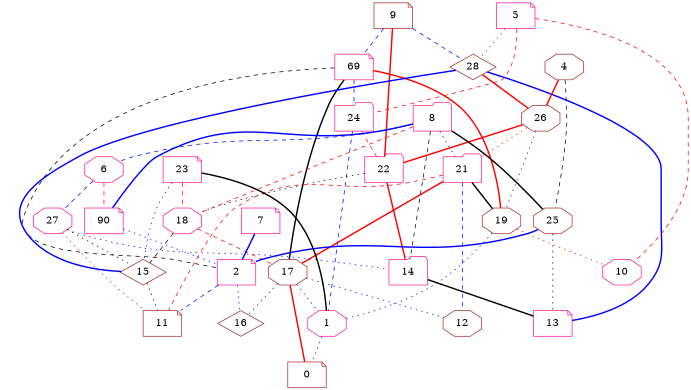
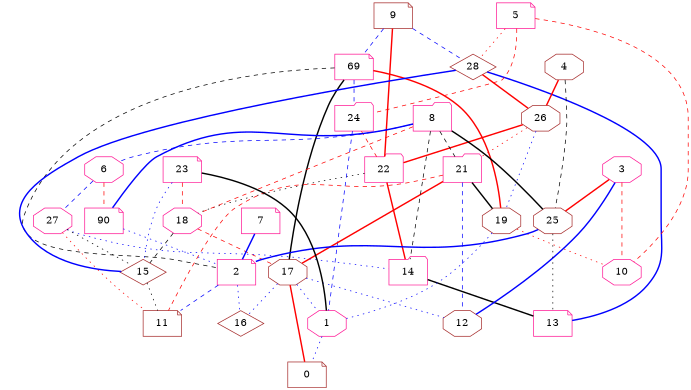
  digraph {
    node [color=deeppink shape=octagon]
    edge [color=blue dir=none style=dashed]
    22 [shape=folder]
    18
    14 [shape=folder]
    17 [color=brown]
    15 [color=brown shape=diamond]
    9 [color=brown shape=note]
    n7 [label=69 shape=note]
    28 [color=brown shape=diamond]
    24 [shape=folder]
    2 [shape=note]
    19 [color=brown]
    1
    16 [color=brown shape=diamond]
    0 [color=brown shape=note]
    12 [color=brown]
    26 [color=brown]
    13 [shape=note]
    21 [shape=folder]
    5 [shape=note]
    10
+   3
    25 [color=brown]
    11 [color=brown shape=note]
    8 [shape=folder]
    n25 [label=90 shape=note]
    6
    27
    7 [shape=note]
    4 [color=brown]
    23 [shape=note]
    subgraph sub_1 {
      22
      18
      14
      17
      15
      9
      n7
      28
      24
      2
      19
      1
      16
      0
      12
      26
      13
      21
      5
      10
+     3
      25
      11
      8
      n25
      6
      27
      7
      4
      23
    }
    22 -> 18 [color=black style=dotted]
    22 -> 14 [color=red style=bold]
    18 -> 17 [color=red]
    18 -> 15 [color=black]
    14 -> 13 [color=black style=bold]
    17 -> 1 [style=dotted]
    17 -> 16 [style=dotted]
    17 -> 0 [color=red style=bold]
    17 -> 12 [style=dotted]
    15 -> 11 [color=black style=dotted]
    9 -> 22 [color=red style=bold]
    9 -> n7
    9 -> 28
    n7 -> 17 [color=black style=bold]
    n7 -> 24
    n7 -> 2 [color=black]
    n7 -> 19 [color=red style=bold]
    28 -> 15 [style=bold]
    28 -> 26 [color=red style=bold]
    28 -> 13 [style=bold]
    24 -> 22 [color=red]
    24 -> 1
    2 -> 16 [style=dotted]
    2 -> 11
    19 -> 1 [style=dotted]
    19 -> 10 [color=red style=dotted]
    1 -> 0 [style=dotted]
    26 -> 22 [color=red style=bold]
    26 -> 19 [style=dotted]
    26 -> 21 [color=red style=dotted]
    21 -> 17 [color=red style=bold]
    21 -> 19 [color=black style=bold]
    21 -> 12
    21 -> 11 [color=red]
    5 -> 28 [color=red style=dotted]
    5 -> 24 [color=red]
    5 -> 10 [color=red]
+   3 -> 12 [style=bold]
+   3 -> 10 [color=red]
+   3 -> 25 [color=red style=bold]
    25 -> 2 [style=bold]
    25 -> 13 [color=black style=dotted]
    8 -> 18 [color=red]
    8 -> 14 [color=black]
-   8 -> 21 [color=black style=dotted]
+   8 -> 21 [color=black]
    8 -> 25 [color=black style=bold]
    8 -> n25 [style=bold]
    8 -> 6
    n25 -> 2 [style=dotted]
    6 -> n25 [color=red]
    6 -> 27
    27 -> 14 [style=dotted]
    27 -> 15 [color=black style=dotted]
    27 -> 11 [color=red style=dotted]
    7 -> 2 [style=bold]
    4 -> 26 [color=red style=bold]
    4 -> 25 [color=black]
    23 -> 18 [color=red]
    23 -> 15 [style=dotted]
    23 -> 1 [color=black style=bold]
  }
